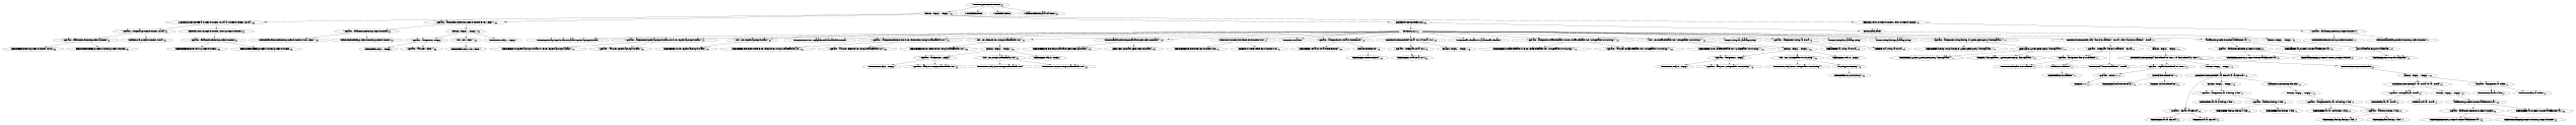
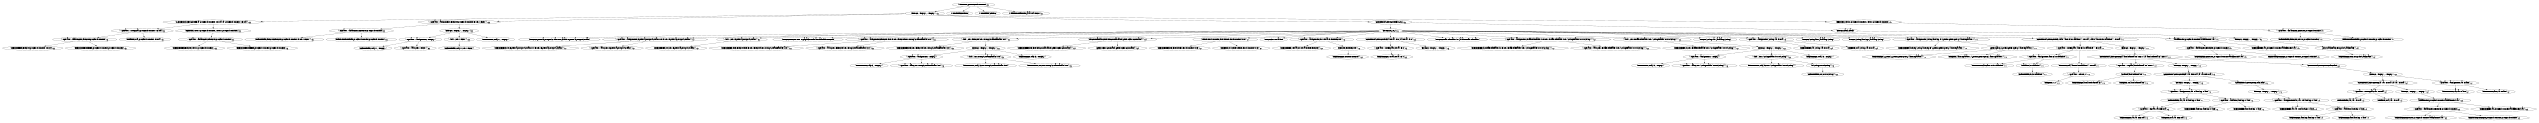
  digraph {
    n1 [label=<(METHOD,getProcEnvironment)<SUB>152</SUB>>]
    n2 [label=<(BLOCK,&lt;empty&gt;,&lt;empty&gt;)<SUB>152</SUB>>]
    n3 [label=<(MODIFIER,PUBLIC)>]
    n4 [label=<(MODIFIER,STATIC)>]
    n5 [label=<(METHOD_RETURN,java.util.Vector)<SUB>152</SUB>>]
    n6 [label=<(CONTROL_STRUCTURE,if (procEnvironment != null),if (procEnvironment != null))<SUB>153</SUB>>]
    n7 [label=<(&lt;operator&gt;.assignment,Execute.procEnvironment = new Vector())<SUB>155</SUB>>]
    n8 [label=<(CONTROL_STRUCTURE,try,try)<SUB>156</SUB>>]
    n9 [label=<(RETURN,return procEnvironment;,return procEnvironment;)<SUB>197</SUB>>]
    n10 [label=<(&lt;operator&gt;.notEquals,procEnvironment != null)<SUB>153</SUB>>]
    n11 [label=<(RETURN,return procEnvironment;,return procEnvironment;)<SUB>153</SUB>>]
    n12 [label=<(&lt;operator&gt;.fieldAccess,Execute.procEnvironment)<SUB>155</SUB>>]
    n13 [label=<(BLOCK,&lt;empty&gt;,&lt;empty&gt;)<SUB>155</SUB>>]
    n14 [label=<(BLOCK,try,try)<SUB>156</SUB>>]
    n15 [label=<(BLOCK,catch,catch)>]
    n16 [label=<(&lt;operator&gt;.fieldAccess,Execute.procEnvironment)<SUB>197</SUB>>]
    n17 [label=<(&lt;operator&gt;.fieldAccess,Execute.procEnvironment)<SUB>153</SUB>>]
    n18 [label=<(LITERAL,null,procEnvironment != null)<SUB>153</SUB>>]
    n19 [label=<(&lt;operator&gt;.fieldAccess,Execute.procEnvironment)<SUB>153</SUB>>]
    n20 [label=<(IDENTIFIER,Execute,procEnvironment != null)<SUB>153</SUB>>]
    n21 [label=<(FIELD_IDENTIFIER,procEnvironment,procEnvironment)<SUB>153</SUB>>]
    n22 [label=<(IDENTIFIER,Execute,return procEnvironment;)<SUB>153</SUB>>]
    n23 [label=<(FIELD_IDENTIFIER,procEnvironment,procEnvironment)<SUB>153</SUB>>]
    n24 [label=<(IDENTIFIER,Execute,Execute.procEnvironment = new Vector())<SUB>155</SUB>>]
    n25 [label=<(FIELD_IDENTIFIER,procEnvironment,procEnvironment)<SUB>155</SUB>>]
    n26 [label=<(&lt;operator&gt;.assignment,&lt;empty&gt;)>]
    n27 [label=<(&lt;init&gt;,new Vector())<SUB>155</SUB>>]
    n28 [label=<(IDENTIFIER,$obj11,&lt;empty&gt;)>]
    n29 [label=<(IDENTIFIER,$obj11,&lt;empty&gt;)>]
    n30 [label=<(&lt;operator&gt;.alloc,new Vector())<SUB>155</SUB>>]
    n31 [label=<(IDENTIFIER,$obj11,new Vector())>]
    n32 [label=<(LOCAL,ByteArrayOutputStream out: java.io.ByteArrayOutputStream)>]
    n33 [label=<(&lt;operator&gt;.assignment,ByteArrayOutputStream out = new ByteArrayOutputStream())<SUB>157</SUB>>]
    n34 [label=<(&lt;init&gt;,new ByteArrayOutputStream())<SUB>156</SUB>>]
    n35 [label=<(LOCAL,Execute exe: org.apache.tools.ant.taskdefs.Execute)>]
    n36 [label=<(&lt;operator&gt;.assignment,Execute exe = new Execute(new PumpStreamHandler(out)))<SUB>158</SUB>>]
    n37 [label=<(&lt;init&gt;,new Execute(new PumpStreamHandler(out)))<SUB>158</SUB>>]
    n38 [label=<(setCommandline,exe.setCommandline(getProcEnvCommand()))<SUB>159</SUB>>]
    n39 [label=<(setNewenvironment,exe.setNewenvironment(true))<SUB>161</SUB>>]
    n40 [label=<(LOCAL,int retval: int)>]
    n41 [label=<(&lt;operator&gt;.assignment,int retval = exe.execute())<SUB>162</SUB>>]
    n42 [label=<(CONTROL_STRUCTURE,if (retval != 0),if (retval != 0))<SUB>163</SUB>>]
    n43 [label=<(LOCAL,BufferedReader in: java.io.BufferedReader)>]
    n44 [label=<(&lt;operator&gt;.assignment,BufferedReader in = new BufferedReader(new StringReader(out.toString())))<SUB>167</SUB>>]
    n45 [label=<(&lt;init&gt;,new BufferedReader(new StringReader(out.toString())))<SUB>168</SUB>>]
    n46 [label=<(LOCAL,String var: java.lang.String)>]
    n47 [label=<(&lt;operator&gt;.assignment,String var = null)<SUB>169</SUB>>]
    n48 [label=<(LOCAL,String line: java.lang.String)>]
    n49 [label=<(LOCAL,String lineSep: java.lang.String)>]
    n50 [label=<(&lt;operator&gt;.assignment,String lineSep = System.getProperty(&quot;line.separator&quot;))<SUB>170</SUB>>]
    n51 [label=<(CONTROL_STRUCTURE,while ((line = in.readLine()) != null),while ((line = in.readLine()) != null))<SUB>171</SUB>>]
    n52 [label=<(addElement,procEnvironment.addElement(var))<SUB>191</SUB>>]
    n53 [label=<(BLOCK,&lt;empty&gt;,&lt;empty&gt;)<SUB>193</SUB>>]
    n54 [label=<(IDENTIFIER,out,ByteArrayOutputStream out = new ByteArrayOutputStream())<SUB>157</SUB>>]
    n55 [label=<(&lt;operator&gt;.alloc,new ByteArrayOutputStream())<SUB>157</SUB>>]
    n56 [label=<(IDENTIFIER,out,new ByteArrayOutputStream())<SUB>157</SUB>>]
    n57 [label=<(IDENTIFIER,exe,Execute exe = new Execute(new PumpStreamHandler(out)))<SUB>158</SUB>>]
    n58 [label=<(&lt;operator&gt;.alloc,new Execute(new PumpStreamHandler(out)))<SUB>158</SUB>>]
    n59 [label=<(IDENTIFIER,exe,new Execute(new PumpStreamHandler(out)))<SUB>158</SUB>>]
    n60 [label=<(BLOCK,&lt;empty&gt;,&lt;empty&gt;)<SUB>158</SUB>>]
    n61 [label=<(IDENTIFIER,exe,exe.setCommandline(getProcEnvCommand()))<SUB>159</SUB>>]
    n62 [label=<(getProcEnvCommand,getProcEnvCommand())<SUB>159</SUB>>]
    n63 [label=<(IDENTIFIER,exe,exe.setNewenvironment(true))<SUB>161</SUB>>]
    n64 [label=<(LITERAL,true,exe.setNewenvironment(true))<SUB>161</SUB>>]
    n65 [label=<(IDENTIFIER,retval,int retval = exe.execute())<SUB>162</SUB>>]
    n66 [label=<(execute,exe.execute())<SUB>162</SUB>>]
    n67 [label=<(&lt;operator&gt;.notEquals,retval != 0)<SUB>143</SUB>>]
    n68 [label=<(BLOCK,&lt;empty&gt;,&lt;empty&gt;)<SUB>163</SUB>>]
    n69 [label=<(IDENTIFIER,in,BufferedReader in = new BufferedReader(new StringReader(out.toString())))<SUB>167</SUB>>]
    n70 [label=<(&lt;operator&gt;.alloc,new BufferedReader(new StringReader(out.toString())))<SUB>168</SUB>>]
    n71 [label=<(IDENTIFIER,in,new BufferedReader(new StringReader(out.toString())))<SUB>167</SUB>>]
    n72 [label=<(BLOCK,&lt;empty&gt;,&lt;empty&gt;)<SUB>168</SUB>>]
    n73 [label=<(IDENTIFIER,var,String var = null)<SUB>169</SUB>>]
    n74 [label=<(LITERAL,null,String var = null)<SUB>169</SUB>>]
    n75 [label=<(IDENTIFIER,lineSep,String lineSep = System.getProperty(&quot;line.separator&quot;))<SUB>170</SUB>>]
    n76 [label=<(getProperty,System.getProperty(&quot;line.separator&quot;))<SUB>170</SUB>>]
    n77 [label=<(&lt;operator&gt;.notEquals,(line = in.readLine()) != null)<SUB>171</SUB>>]
    n78 [label=<(BLOCK,&lt;empty&gt;,&lt;empty&gt;)<SUB>171</SUB>>]
    n79 [label=<(&lt;operator&gt;.fieldAccess,Execute.procEnvironment)<SUB>191</SUB>>]
    n80 [label=<(IDENTIFIER,var,procEnvironment.addElement(var))<SUB>191</SUB>>]
    n81 [label=<(&lt;operator&gt;.assignment,&lt;empty&gt;)>]
    n82 [label=<(&lt;init&gt;,new PumpStreamHandler(out))<SUB>158</SUB>>]
    n83 [label=<(IDENTIFIER,$obj13,&lt;empty&gt;)>]
    n84 [label=<(IDENTIFIER,$obj13,&lt;empty&gt;)>]
    n85 [label=<(&lt;operator&gt;.alloc,new PumpStreamHandler(out))<SUB>158</SUB>>]
    n86 [label=<(IDENTIFIER,$obj13,new PumpStreamHandler(out))>]
    n87 [label=<(IDENTIFIER,out,new PumpStreamHandler(out))<SUB>158</SUB>>]
    n88 [label=<(IDENTIFIER,exe,exe.execute())<SUB>162</SUB>>]
    n89 [label=<(IDENTIFIER,retval,retval != 0)<SUB>163</SUB>>]
    n90 [label=<(&lt;operator&gt;.assignment,&lt;empty&gt;)>]
    n91 [label=<(&lt;init&gt;,new StringReader(out.toString()))<SUB>168</SUB>>]
    n92 [label=<(IDENTIFIER,$obj15,&lt;empty&gt;)>]
    n93 [label=<(IDENTIFIER,$obj15,&lt;empty&gt;)>]
    n94 [label=<(&lt;operator&gt;.alloc,new StringReader(out.toString()))<SUB>168</SUB>>]
    n95 [label=<(IDENTIFIER,$obj15,new StringReader(out.toString()))>]
    n96 [label=<(toString,out.toString())<SUB>198</SUB>>]
    n97 [label=<(IDENTIFIER,out,out.toString())<SUB>168</SUB>>]
    n98 [label=<(IDENTIFIER,System,System.getProperty(&quot;line.separator&quot;))<SUB>170</SUB>>]
    n99 [label=<(LITERAL,&quot;line.separator&quot;,System.getProperty(&quot;line.separator&quot;))<SUB>170</SUB>>]
    n100 [label=<(&lt;operator&gt;.assignment,line = in.readLine())<SUB>171</SUB>>]
    n101 [label=<(LITERAL,null,(line = in.readLine()) != null)<SUB>171</SUB>>]
    n102 [label=<(CONTROL_STRUCTURE,if (line.indexOf('=') == -1),if (line.indexOf('=') == -1))<SUB>172</SUB>>]
    n103 [label=<(IDENTIFIER,line,line = in.readLine())<SUB>171</SUB>>]
    n104 [label=<(readLine,in.readLine())<SUB>171</SUB>>]
    n105 [label=<(IDENTIFIER,in,in.readLine())<SUB>171</SUB>>]
    n106 [label=<(&lt;operator&gt;.equals,line.indexOf('=') == -1)<SUB>172</SUB>>]
    n107 [label=<(BLOCK,&lt;empty&gt;,&lt;empty&gt;)<SUB>172</SUB>>]
    n108 [label=<(CONTROL_STRUCTURE,else,else)<SUB>182</SUB>>]
    n109 [label=<(indexOf,line.indexOf('='))<SUB>172</SUB>>]
    n110 [label=<(&lt;operator&gt;.minus,-1)<SUB>172</SUB>>]
    n111 [label=<(CONTROL_STRUCTURE,if (var == null),if (var == null))<SUB>175</SUB>>]
    n112 [label=<(BLOCK,&lt;empty&gt;,&lt;empty&gt;)<SUB>182</SUB>>]
    n113 [label=<(IDENTIFIER,line,line.indexOf('='))<SUB>172</SUB>>]
    n114 [label=<(LITERAL,'=',line.indexOf('='))<SUB>172</SUB>>]
    n115 [label=<(LITERAL,1,-1)<SUB>172</SUB>>]
    n116 [label=<(&lt;operator&gt;.equals,var == null)<SUB>175</SUB>>]
    n117 [label=<(BLOCK,&lt;empty&gt;,&lt;empty&gt;)<SUB>175</SUB>>]
    n118 [label=<(CONTROL_STRUCTURE,else,else)<SUB>178</SUB>>]
    n119 [label=<(IDENTIFIER,var,var == null)<SUB>175</SUB>>]
    n120 [label=<(LITERAL,null,var == null)<SUB>175</SUB>>]
    n121 [label=<(&lt;operator&gt;.assignment,var = lineSep + line)<SUB>176</SUB>>]
    n122 [label=<(BLOCK,&lt;empty&gt;,&lt;empty&gt;)<SUB>178</SUB>>]
    n123 [label=<(IDENTIFIER,var,var = lineSep + line)<SUB>171</SUB>>]
    n124 [label=<(&lt;operator&gt;.addition,lineSep + line)<SUB>176</SUB>>]
    n125 [label=<(IDENTIFIER,lineSep,lineSep + line)<SUB>176</SUB>>]
    n126 [label=<(IDENTIFIER,line,lineSep + line)<SUB>176</SUB>>]
    n127 [label=<(&lt;operator&gt;.assignmentPlus,var += lineSep + line)<SUB>179</SUB>>]
    n128 [label=<(IDENTIFIER,var,var += lineSep + line)<SUB>179</SUB>>]
    n129 [label=<(&lt;operator&gt;.addition,lineSep + line)<SUB>179</SUB>>]
    n130 [label=<(IDENTIFIER,lineSep,lineSep + line)<SUB>179</SUB>>]
    n131 [label=<(IDENTIFIER,line,lineSep + line)<SUB>179</SUB>>]
    n132 [label=<(CONTROL_STRUCTURE,if (var != null),if (var != null))<SUB>184</SUB>>]
    n133 [label=<(&lt;operator&gt;.assignment,var = line)<SUB>187</SUB>>]
    n134 [label=<(&lt;operator&gt;.notEquals,var != null)<SUB>184</SUB>>]
    n135 [label=<(BLOCK,&lt;empty&gt;,&lt;empty&gt;)<SUB>184</SUB>>]
    n136 [label=<(IDENTIFIER,var,var = line)<SUB>187</SUB>>]
    n137 [label=<(IDENTIFIER,line,var = line)<SUB>187</SUB>>]
    n138 [label=<(IDENTIFIER,var,var != null)<SUB>184</SUB>>]
    n139 [label=<(LITERAL,null,var != null)<SUB>184</SUB>>]
    n140 [label=<(addElement,procEnvironment.addElement(var))<SUB>185</SUB>>]
    n141 [label=<(&lt;operator&gt;.fieldAccess,Execute.procEnvironment)<SUB>185</SUB>>]
    n142 [label=<(IDENTIFIER,var,procEnvironment.addElement(var))<SUB>185</SUB>>]
    n143 [label=<(IDENTIFIER,Execute,procEnvironment.addElement(var))<SUB>185</SUB>>]
    n144 [label=<(FIELD_IDENTIFIER,procEnvironment,procEnvironment)<SUB>185</SUB>>]
    n145 [label=<(IDENTIFIER,Execute,procEnvironment.addElement(var))<SUB>191</SUB>>]
    n146 [label=<(FIELD_IDENTIFIER,procEnvironment,procEnvironment)<SUB>191</SUB>>]
    n147 [label=<(printStackTrace,exc.printStackTrace())<SUB>194</SUB>>]
    n148 [label=<(IDENTIFIER,exc,exc.printStackTrace())<SUB>184</SUB>>]
    n149 [label=<(IDENTIFIER,Execute,return procEnvironment;)<SUB>197</SUB>>]
    n150 [label=<(FIELD_IDENTIFIER,procEnvironment,procEnvironment)<SUB>197</SUB>>]
    n1 -> n2
    n1 -> n3
    n1 -> n4
    n1 -> n5
    n2 -> n6
    n2 -> n7
    n2 -> n8
    n2 -> n9
    n6 -> n10
    n6 -> n11
    n7 -> n12
    n7 -> n13
    n8 -> n14
    n8 -> n15
    n9 -> n16
    n10 -> n17
    n10 -> n18
    n11 -> n19
    n12 -> n24
    n12 -> n25
    n13 -> n26
    n13 -> n27
    n13 -> n28
    n14 -> n32
    n14 -> n33
    n14 -> n34
    n14 -> n35
    n14 -> n36
    n14 -> n37
    n14 -> n38
    n14 -> n39
    n14 -> n40
    n14 -> n41
    n14 -> n42
    n14 -> n43
    n14 -> n44
    n14 -> n45
    n14 -> n46
    n14 -> n47
    n14 -> n48
    n14 -> n49
    n14 -> n50
    n14 -> n51
    n14 -> n52
    n15 -> n53
    n16 -> n149
    n16 -> n150
    n17 -> n20
    n17 -> n21
    n19 -> n22
    n19 -> n23
    n26 -> n29
    n26 -> n30
    n27 -> n31
    n33 -> n54
    n33 -> n55
    n34 -> n56
    n36 -> n57
    n36 -> n58
    n37 -> n59
    n37 -> n60
    n38 -> n61
    n38 -> n62
    n39 -> n63
    n39 -> n64
    n41 -> n65
    n41 -> n66
    n42 -> n67
    n42 -> n68
    n44 -> n69
    n44 -> n70
    n45 -> n71
    n45 -> n72
    n47 -> n73
    n47 -> n74
    n50 -> n75
    n50 -> n76
    n51 -> n77
    n51 -> n78
    n52 -> n79
    n52 -> n80
    n53 -> n147
    n60 -> n81
    n60 -> n82
    n60 -> n83
    n66 -> n88
    n67 -> n89
    n72 -> n90
    n72 -> n91
    n72 -> n92
    n76 -> n98
    n76 -> n99
    n77 -> n100
    n77 -> n101
    n78 -> n102
    n79 -> n145
    n79 -> n146
    n81 -> n84
    n81 -> n85
    n82 -> n86
    n82 -> n87
    n90 -> n93
    n90 -> n94
    n91 -> n95
    n91 -> n96
    n96 -> n97
    n100 -> n103
    n100 -> n104
    n102 -> n106
    n102 -> n107
    n102 -> n108
    n104 -> n105
    n106 -> n109
-   n106 -> n110
+   n101 -> n110
    n107 -> n111
    n108 -> n112
    n109 -> n113
    n109 -> n114
    n110 -> n115
-   n111 -> n116
+   n123 -> n116
    n111 -> n117
    n111 -> n118
    n112 -> n132
    n112 -> n133
    n116 -> n119
    n116 -> n120
    n117 -> n121
    n118 -> n122
    n121 -> n123
    n121 -> n124
    n122 -> n127
    n124 -> n125
    n124 -> n126
    n127 -> n128
    n127 -> n129
    n129 -> n130
    n129 -> n131
    n132 -> n134
    n132 -> n135
    n133 -> n136
    n133 -> n137
    n134 -> n138
    n134 -> n139
    n135 -> n140
    n140 -> n141
    n140 -> n142
    n141 -> n143
    n141 -> n144
    n147 -> n148
  }
